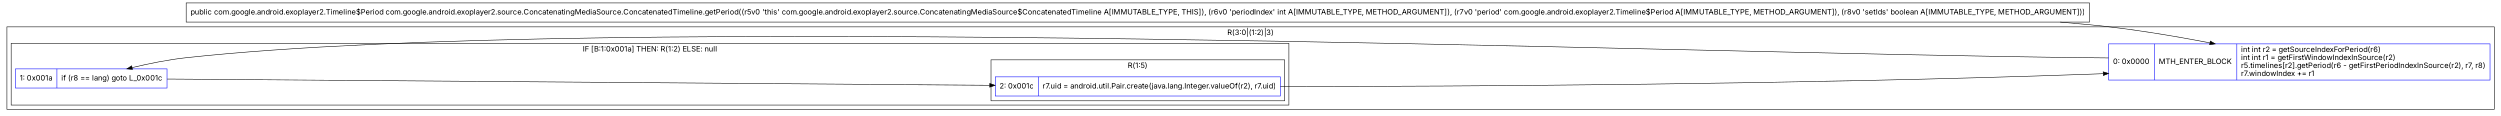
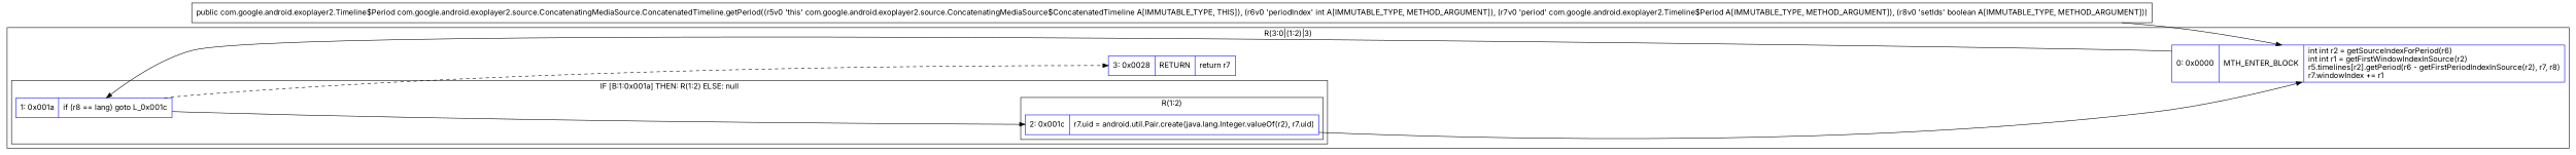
  digraph {
    fontname=Inter
    rankdir=LR
    node [color=blue fontname=Inter shape=record]
    edge [fontname=Inter]
    n1 [label="{2\:\ 0x001c|r7.uid = android.util.Pair.create(java.lang.Integer.valueOf(r2), r7.uid)\l}"]
    n2 [label="{1\:\ 0x001a|if (r8 == lang) goto L_0x001c\l}"]
    n3 [label="{0\:\ 0x0000|MTH_ENTER_BLOCK\l|int int r2 = getSourceIndexForPeriod(r6)\lint int r1 = getFirstWindowIndexInSource(r2)\lr5.timelines[r2].getPeriod(r6 \- getFirstPeriodIndexInSource(r2), r7, r8)\lr7.windowIndex += r1\l}"]
+   n4 [label="{3\:\ 0x0028|RETURN\l|return r7\l}"]
    n5 [label="{public com.google.android.exoplayer2.Timeline$Period com.google.android.exoplayer2.source.ConcatenatingMediaSource.ConcatenatedTimeline.getPeriod((r5v0 'this' com.google.android.exoplayer2.source.ConcatenatingMediaSource$ConcatenatedTimeline A[IMMUTABLE_TYPE, THIS]), (r6v0 'periodIndex' int A[IMMUTABLE_TYPE, METHOD_ARGUMENT]), (r7v0 'period' com.google.android.exoplayer2.Timeline$Period A[IMMUTABLE_TYPE, METHOD_ARGUMENT]), (r8v0 'setIds' boolean A[IMMUTABLE_TYPE, METHOD_ARGUMENT])) }" color=""]
    subgraph cluster_1 {
      label="R(3:0|(1:2)|3)"
      n3
+     n4
      subgraph cluster_2 {
        label="IF [B:1:0x001a] THEN: R(1:2) ELSE: null"
        n2
        subgraph cluster_3 {
-         label="R(1:5)"
+         label="R(1:2)"
          n1
        }
      }
    }
    n1 -> n3
    n2 -> n1
+   n2 -> n4 [style=dashed]
    n3 -> n2
    n5 -> n3
  }
